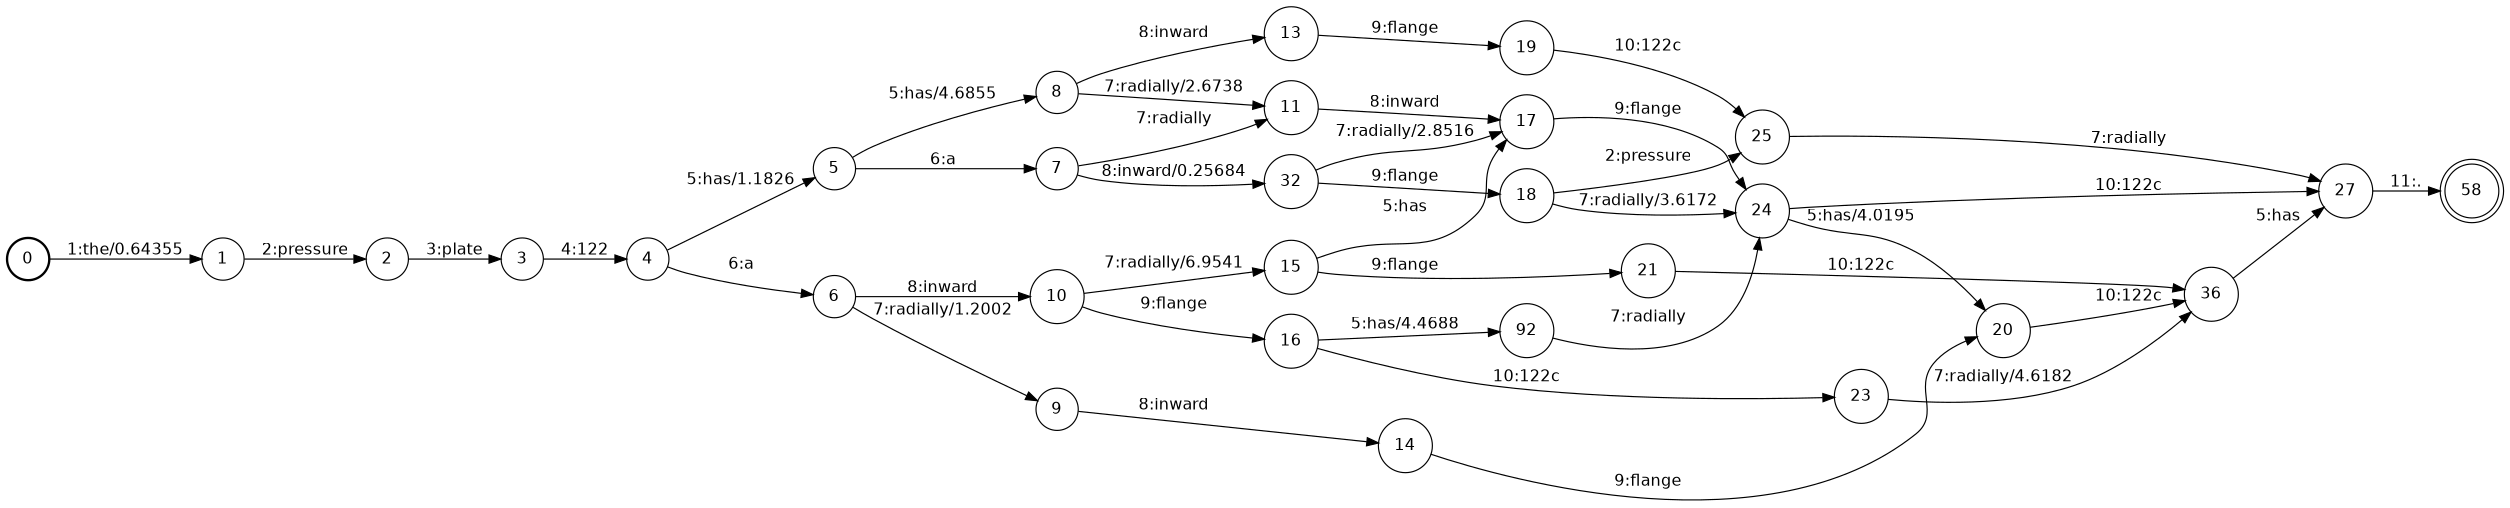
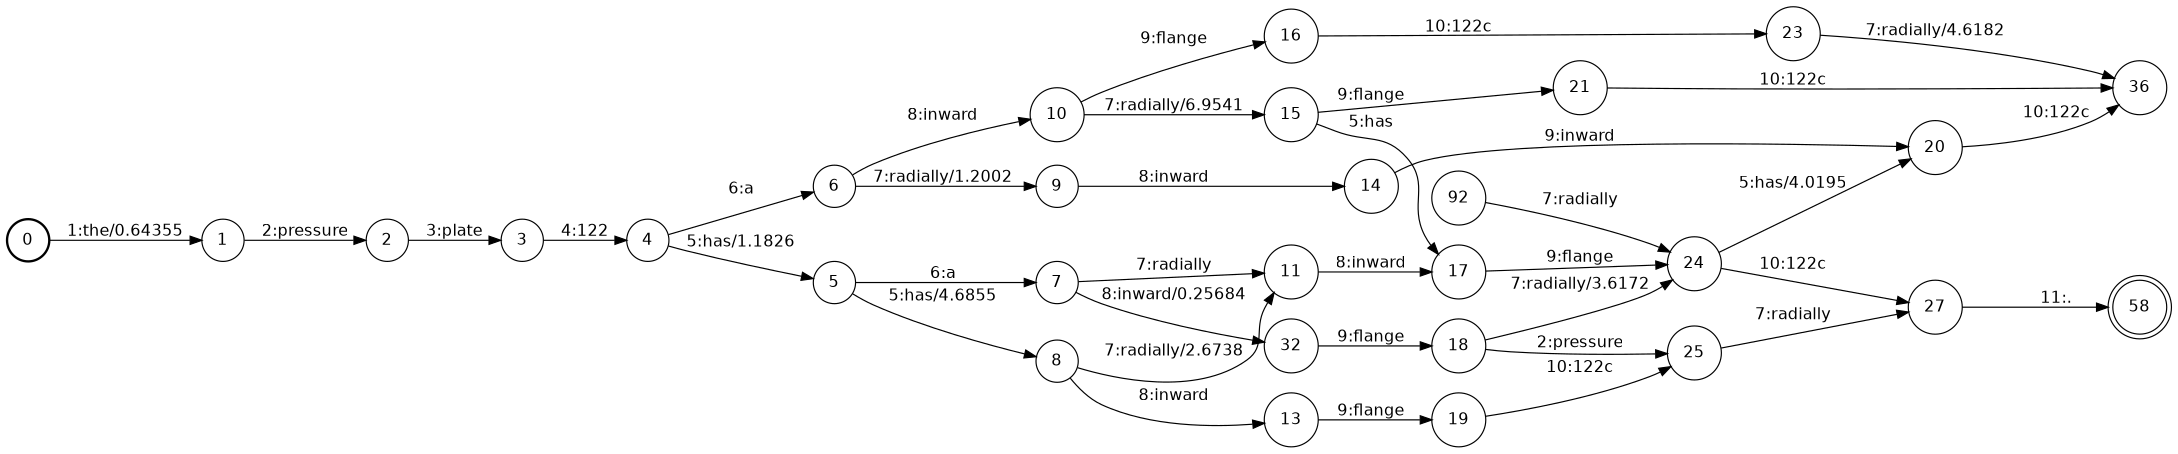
  digraph {
    fontname="DejaVu Sans"
    nodesep=0.25
    rankdir=LR
    ranksep=0.4
    node [fontname="DejaVu Sans" fontsize=14 shape=circle style=solid]
    edge [fontname="DejaVu Sans" fontsize=14]
    n1 [label=0 style=bold]
    n2 [label=1]
    n3 [label=2]
    n4 [label=3]
    n5 [label=4]
    n6 [label=5]
    n7 [label=6]
    n8 [label=7]
    n9 [label=8]
    n10 [label=9]
    n11 [label=10]
    n12 [label=11]
    n13 [label=32]
    n14 [label=13]
    n15 [label=14]
    n16 [label=15]
    n17 [label=16]
    n18 [label=17]
    n19 [label=18]
    n20 [label=19]
    n21 [label=20]
    n22 [label=21]
    n23 [label=92]
    n24 [label=23]
    n25 [label=24]
    n26 [label=25]
    n27 [label=36]
    n28 [label=27]
    n29 [label=58 shape=doublecircle]
    n1 -> n2 [label="1:the/0.64355"]
    n2 -> n3 [label="2:pressure"]
    n3 -> n4 [label="3:plate"]
    n4 -> n5 [label="4:122"]
    n5 -> n6 [label="5:has/1.1826"]
    n5 -> n7 [label="6:a"]
    n6 -> n8 [label="6:a"]
    n6 -> n9 [label="5:has/4.6855"]
    n7 -> n10 [label="7:radially/1.2002"]
    n7 -> n11 [label="8:inward"]
    n8 -> n12 [label="7:radially"]
    n8 -> n13 [label="8:inward/0.25684"]
    n9 -> n12 [label="7:radially/2.6738"]
    n9 -> n14 [label="8:inward"]
    n10 -> n15 [label="8:inward"]
    n11 -> n16 [label="7:radially/6.9541"]
    n11 -> n17 [label="9:flange"]
    n12 -> n18 [label="8:inward"]
-   n13 -> n18 [label="7:radially/2.8516"]
    n13 -> n19 [label="9:flange"]
    n14 -> n20 [label="9:flange"]
-   n15 -> n21 [label="9:flange"]
+   n15 -> n21 [label="9:inward"]
    n16 -> n18 [label="5:has"]
    n16 -> n22 [label="9:flange"]
-   n17 -> n23 [label="5:has/4.4688"]
    n17 -> n24 [label="10:122c"]
    n18 -> n25 [label="9:flange"]
    n19 -> n25 [label="7:radially/3.6172"]
    n19 -> n26 [label="2:pressure"]
    n20 -> n26 [label="10:122c"]
    n21 -> n27 [label="10:122c"]
    n22 -> n27 [label="10:122c"]
    n23 -> n25 [label="7:radially"]
    n24 -> n27 [label="7:radially/4.6182"]
    n25 -> n21 [label="5:has/4.0195"]
    n25 -> n28 [label="10:122c"]
    n26 -> n28 [label="7:radially"]
-   n27 -> n28 [label="5:has"]
    n28 -> n29 [label="11:."]
  }
